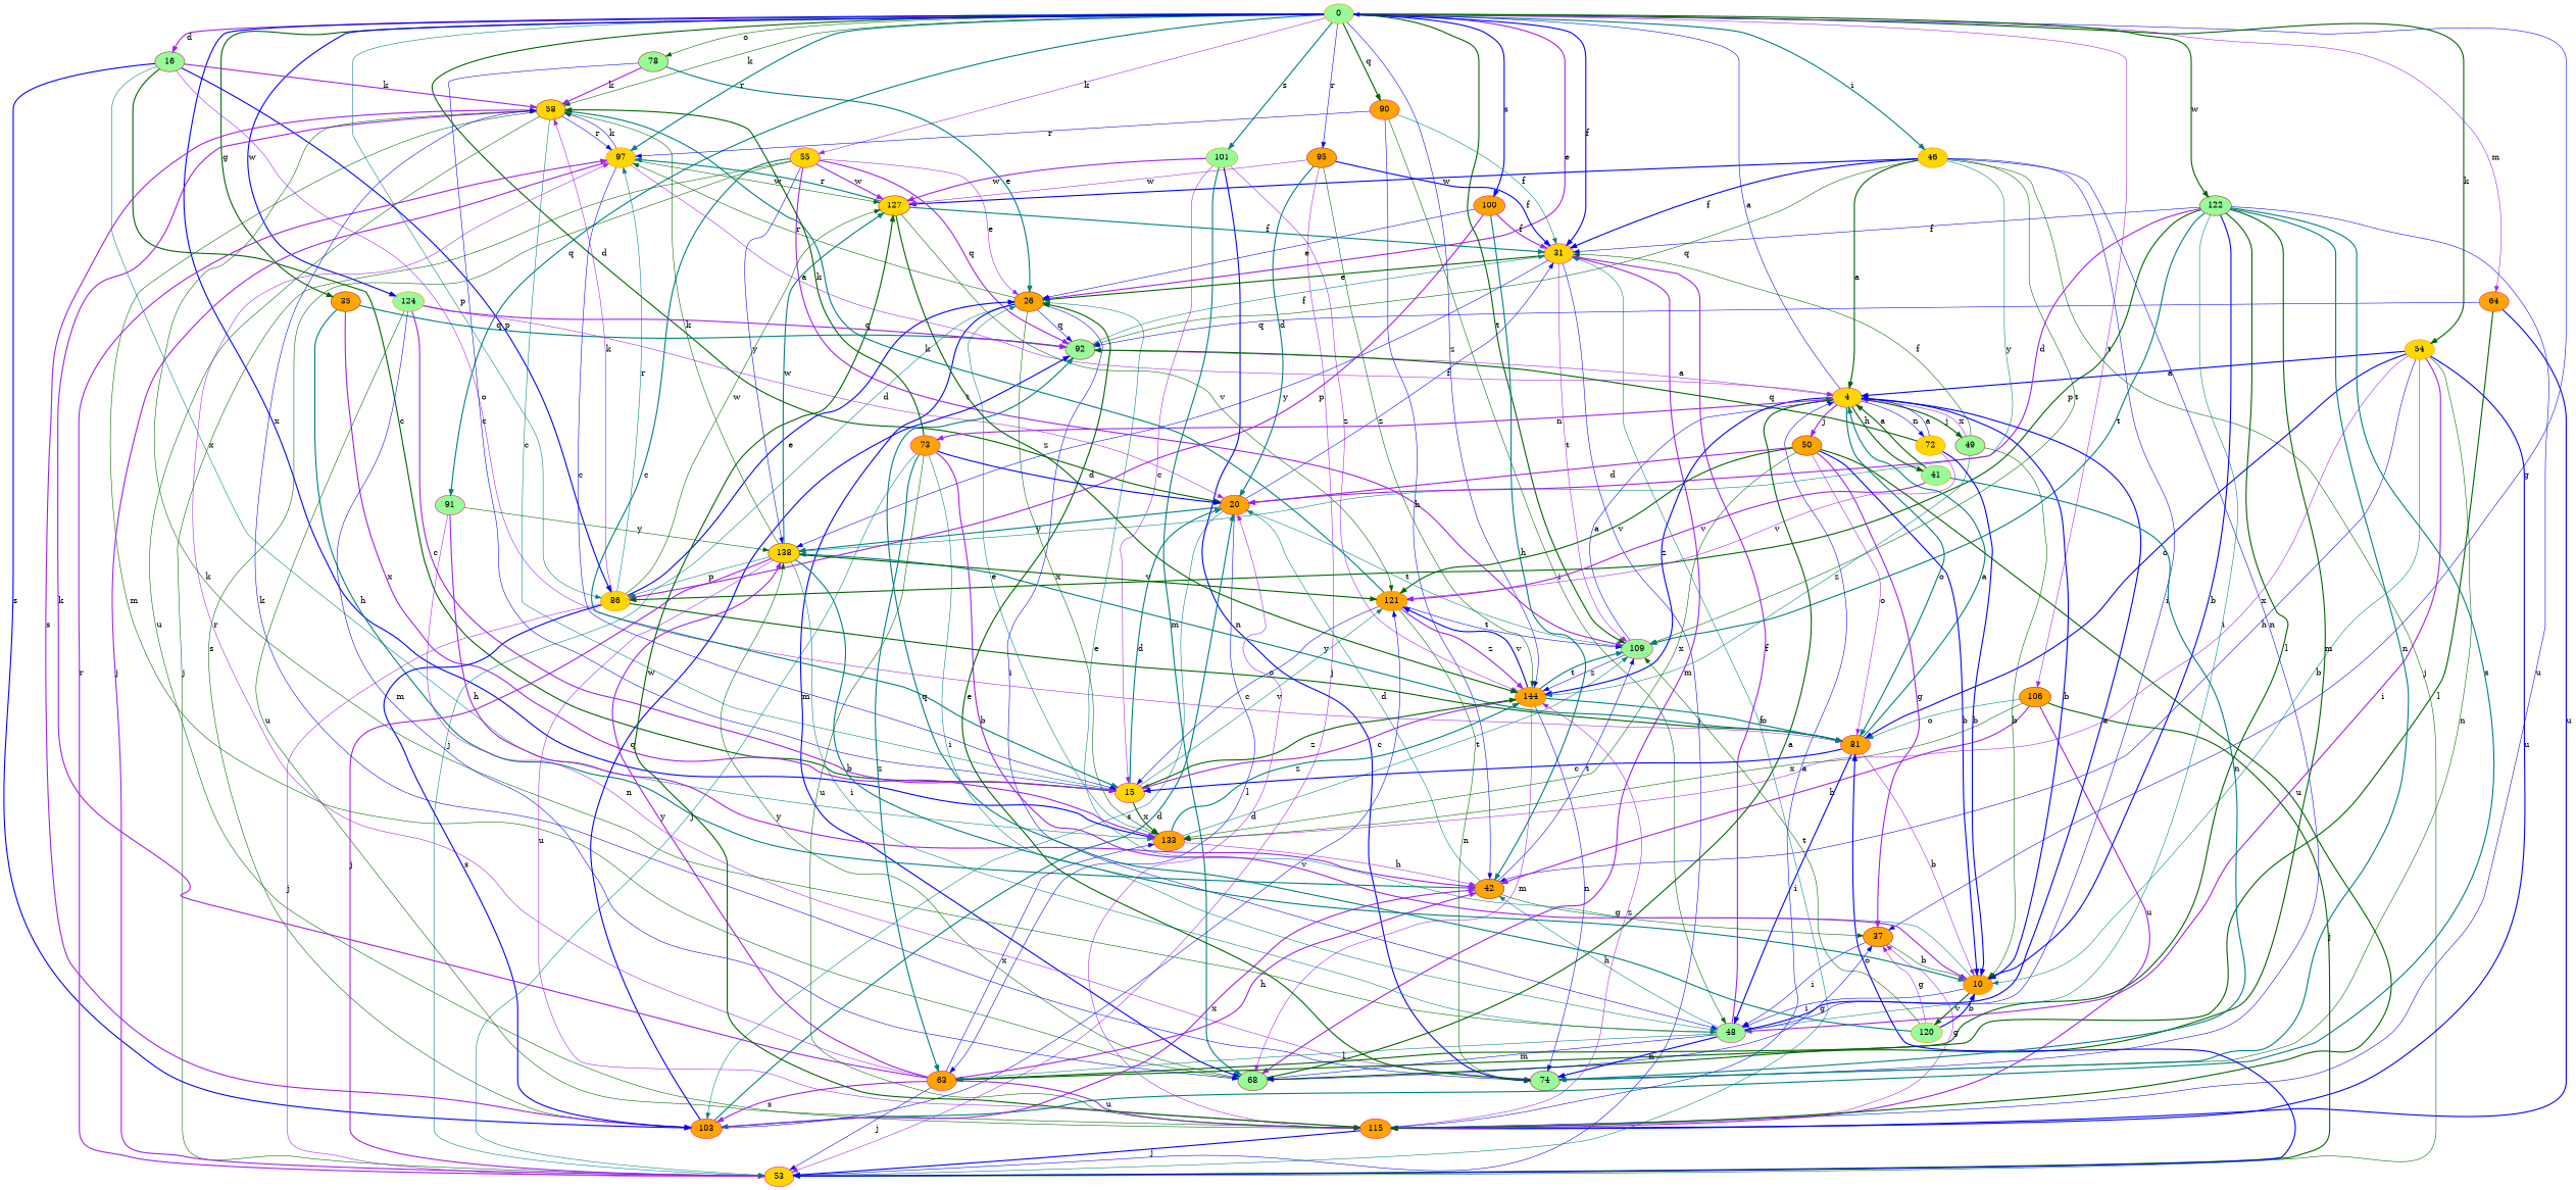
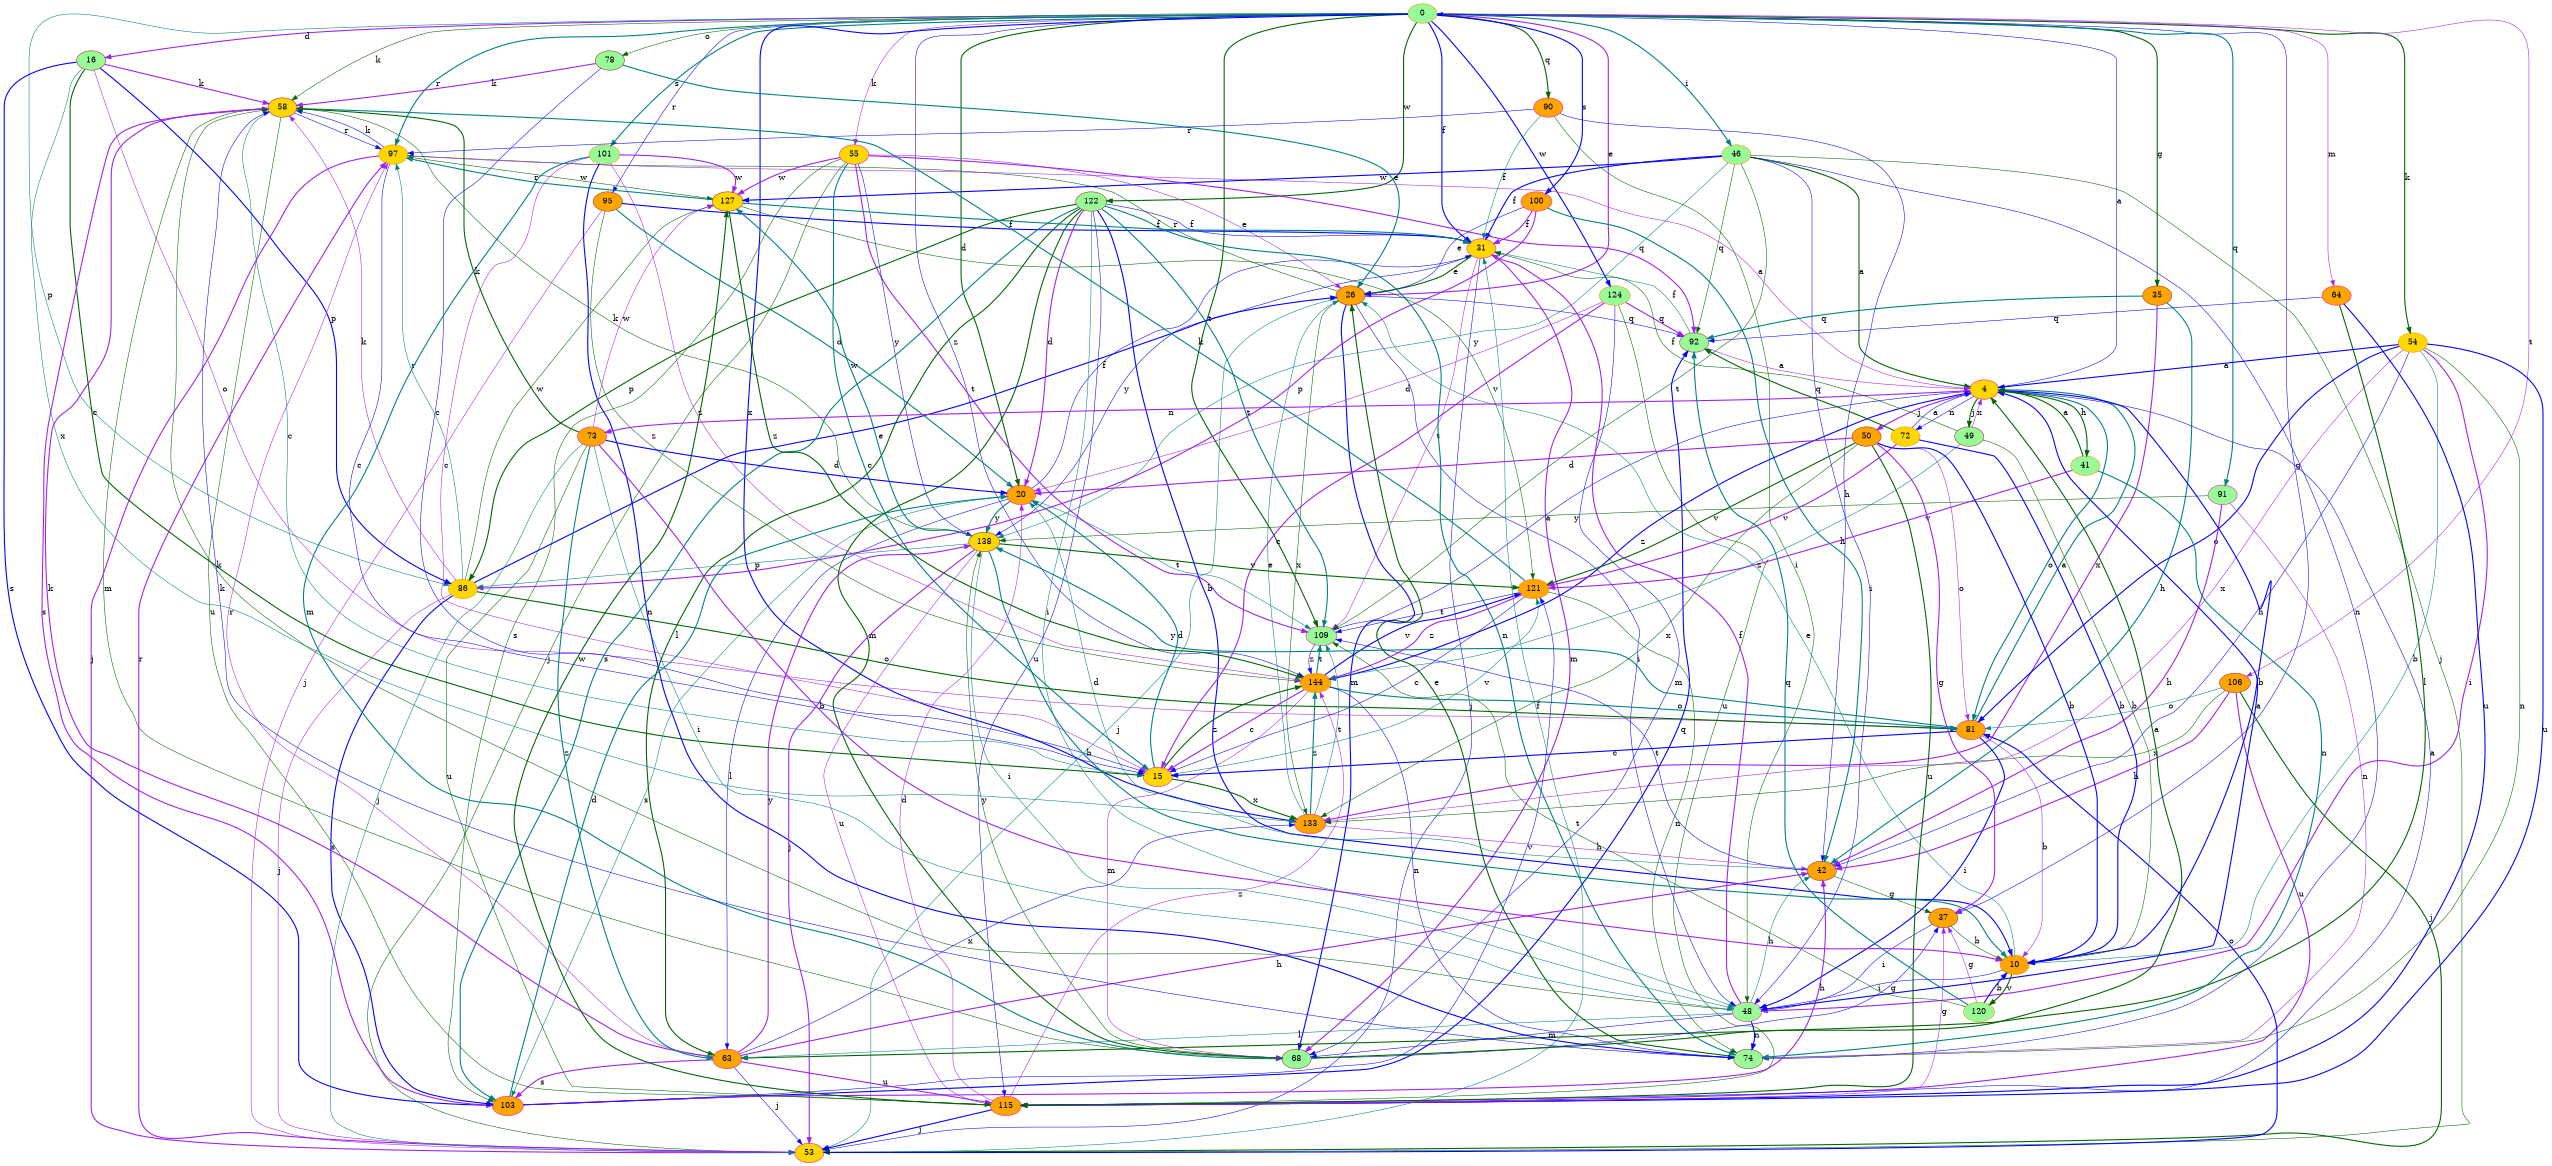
  strict digraph {
    node [color=deeppink fillcolor=orange style=filled]
    edge [color=blue style=bold]
    0 [color=darkorange fillcolor=palegreen]
    16 [color=brown fillcolor=palegreen]
    20
    26 [color=brown]
    31 [fillcolor=gold]
    35 [color=brown]
    37 [color=brown]
-   46 [color=darkorange fillcolor=gold]
+   46 [color=darkorange fillcolor=palegreen]
    54 [color=darkorange fillcolor=gold]
    55 [fillcolor=gold]
    58 [color=brown fillcolor=gold]
    64
    78 [color=brown fillcolor=palegreen]
    86 [color=darkorange fillcolor=gold]
    90
    91 [fillcolor=palegreen]
    95 [color=brown]
    97 [color=darkorange fillcolor=gold]
    100
    101 [color=darkorange fillcolor=palegreen]
    106 [color=brown]
    109 [fillcolor=palegreen]
    122 [color=brown fillcolor=palegreen]
    124 [color=darkorange fillcolor=palegreen]
    133
    144 [color=darkorange]
    81
    15 [fillcolor=gold]
    103
    63
    138 [color=brown fillcolor=gold]
    48 [fillcolor=palegreen]
    53 [fillcolor=gold]
    68 [color=brown fillcolor=palegreen]
    92 [color=brown fillcolor=palegreen]
    42 [color=brown]
    10 [color=darkorange]
    4 [fillcolor=gold]
    74 [color=brown fillcolor=palegreen]
    127 [color=brown fillcolor=gold]
    115
    121 [color=darkorange]
    41 [color=darkorange fillcolor=palegreen]
    49 [color=brown fillcolor=palegreen]
    50 [color=brown]
    72 [color=darkorange fillcolor=gold]
    73
    120 [color=darkorange fillcolor=palegreen]
    0 -> 16 [color=purple label=d]
    0 -> 20 [color=darkgreen label=d]
    0 -> 26 [color=purple label=e]
    0 -> 31 [label=f]
    0 -> 35 [color=darkgreen label=g]
    0 -> 37 [label=g style=solid]
    0 -> 46 [color=teal label=i]
    0 -> 54 [color=darkgreen label=k]
    0 -> 55 [color=purple label=k style=solid]
    0 -> 58 [color=darkgreen label=k style=solid]
    0 -> 64 [color=purple label=m style=solid]
    0 -> 78 [color=darkgreen label=o style=solid]
    0 -> 86 [color=teal label=p style=solid]
    0 -> 90 [color=darkgreen label=q]
    0 -> 91 [color=teal label=q]
    0 -> 95 [label=r style=solid]
    0 -> 97 [color=teal label=r]
    0 -> 100 [label=s]
    0 -> 101 [color=teal label=s]
    0 -> 106 [color=purple label=t style=solid]
    0 -> 109 [color=darkgreen label=t]
    0 -> 122 [color=darkgreen label=w]
    0 -> 124 [label=w]
    0 -> 133 [label=x]
    0 -> 144 [label=z style=solid]
    16 -> 58 [color=purple label=k]
    16 -> 86 [label=p]
    16 -> 133 [color=teal label=x style=solid]
    16 -> 81 [color=purple label=o style=solid]
    16 -> 15 [color=darkgreen label=c]
    16 -> 103 [label=s]
    20 -> 31 [label=f style=solid]
    20 -> 109 [color=teal label=t style=solid]
    20 -> 103 [color=teal label=s style=solid]
    20 -> 63 [label=l style=solid]
    20 -> 138 [color=teal label=y]
    26 -> 97 [color=darkgreen label=r style=solid]
    26 -> 133 [color=darkgreen label=x style=solid]
    26 -> 48 [label=i style=solid]
    26 -> 53 [color=teal label=j style=solid]
    26 -> 68 [label=m]
    26 -> 92 [label=q style=solid]
    31 -> 26 [color=darkgreen label=e]
    31 -> 109 [color=purple label=t style=solid]
    31 -> 138 [label=y style=solid]
    31 -> 53 [label=j style=solid]
    31 -> 68 [color=purple label=m]
    35 -> 133 [color=purple label=x]
    35 -> 92 [color=teal label=q]
    35 -> 42 [color=teal label=h]
    37 -> 48 [label=i style=solid]
    37 -> 10 [color=darkgreen label=b style=solid]
    46 -> 31 [label=f]
    46 -> 109 [color=darkgreen label=t style=solid]
    46 -> 138 [color=teal label=y style=solid]
    46 -> 48 [label=i style=solid]
    46 -> 53 [color=darkgreen label=j style=solid]
    46 -> 92 [color=darkgreen label=q style=solid]
    46 -> 4 [color=darkgreen label=a]
    46 -> 74 [label=n style=solid]
    46 -> 127 [label=w]
    54 -> 133 [color=purple label=x style=solid]
    54 -> 81 [label=o]
    54 -> 48 [color=purple label=i]
    54 -> 42 [label=h style=solid]
    54 -> 10 [color=teal label=b style=solid]
    54 -> 4 [label=a]
    54 -> 74 [color=darkgreen label=n style=solid]
    54 -> 115 [label=u]
    55 -> 26 [color=purple label=e style=solid]
    55 -> 109 [color=purple label=t]
    55 -> 15 [color=teal label=c]
    55 -> 103 [color=darkgreen label=s style=solid]
    55 -> 138 [label=y style=solid]
    55 -> 53 [color=darkgreen label=j style=solid]
    55 -> 92 [color=purple label=q]
    55 -> 127 [color=purple label=w]
    58 -> 97 [label=r style=solid]
    58 -> 15 [color=teal label=c style=solid]
    58 -> 103 [color=purple label=s]
    58 -> 68 [color=darkgreen label=m style=solid]
    58 -> 115 [color=darkgreen label=u style=solid]
    64 -> 63 [color=darkgreen label=l]
    64 -> 92 [label=q style=solid]
    64 -> 115 [label=u]
    78 -> 26 [color=teal label=e]
    78 -> 58 [color=purple label=k]
    78 -> 15 [label=c style=solid]
    86 -> 26 [label=e]
    86 -> 58 [color=purple label=k style=solid]
    86 -> 97 [color=teal label=r style=solid]
    86 -> 81 [color=darkgreen label=o]
    86 -> 103 [label=s]
    86 -> 53 [color=purple label=j style=solid]
    86 -> 127 [color=darkgreen label=w style=solid]
    90 -> 31 [color=teal label=f style=solid]
    90 -> 97 [label=r style=solid]
    90 -> 48 [color=darkgreen label=i style=solid]
    90 -> 42 [label=h style=solid]
    91 -> 138 [color=darkgreen label=y style=solid]
    91 -> 42 [color=purple label=h]
    91 -> 74 [color=purple label=n style=solid]
    95 -> 20 [color=teal label=d]
    95 -> 31 [label=f]
    95 -> 144 [color=darkgreen label=z style=solid]
    95 -> 53 [color=purple label=j style=solid]
    97 -> 58 [label=k style=solid]
    97 -> 15 [label=c style=solid]
    97 -> 53 [color=purple label=j]
    97 -> 4 [color=purple label=a style=solid]
    97 -> 127 [color=darkgreen label=w style=solid]
    100 -> 26 [label=e style=solid]
    100 -> 31 [color=purple label=f]
    100 -> 86 [color=purple label=p]
    100 -> 42 [color=teal label=h]
    101 -> 144 [color=purple label=z style=solid]
    101 -> 15 [color=purple label=c style=solid]
    101 -> 68 [color=teal label=m]
    101 -> 74 [label=n]
    101 -> 127 [color=purple label=w]
    106 -> 133 [color=darkgreen label=x style=solid]
    106 -> 81 [color=teal label=o style=solid]
    106 -> 53 [color=darkgreen label=j]
    106 -> 42 [color=purple label=h]
    106 -> 115 [color=purple label=u]
    109 -> 144 [label=z style=solid]
    109 -> 4 [label=a style=solid]
    122 -> 20 [color=purple label=d]
    122 -> 31 [label=f style=solid]
    122 -> 86 [color=darkgreen label=p]
    122 -> 109 [color=teal label=t]
    122 -> 103 [color=teal label=s]
    122 -> 63 [color=darkgreen label=l]
    122 -> 48 [color=teal label=i style=solid]
    122 -> 68 [color=darkgreen label=m]
    122 -> 10 [label=b]
    122 -> 74 [color=teal label=n]
    122 -> 115 [label=u style=solid]
    124 -> 20 [color=purple label=d style=solid]
    124 -> 15 [color=purple label=c]
    124 -> 68 [label=m style=solid]
    124 -> 92 [color=purple label=q]
    124 -> 115 [color=darkgreen label=u style=solid]
    133 -> 26 [color=teal label=e style=solid]
    133 -> 109 [color=teal label=t style=solid]
    133 -> 144 [color=teal label=z]
    133 -> 42 [color=purple label=h style=solid]
    144 -> 109 [color=teal label=t]
    144 -> 81 [color=teal label=o]
    144 -> 15 [color=purple label=c]
    144 -> 68 [color=purple label=m style=solid]
    144 -> 74 [label=n style=solid]
    144 -> 121 [label=v]
    81 -> 15 [label=c]
    81 -> 138 [color=teal label=y]
    81 -> 48 [label=i]
    81 -> 10 [color=purple label=b style=solid]
    81 -> 4 [color=teal label=a]
    15 -> 20 [color=teal label=d]
    15 -> 133 [color=darkgreen label=x]
    15 -> 144 [color=darkgreen label=z]
    15 -> 121 [color=teal label=v style=solid]
    103 -> 20 [color=teal label=d]
    103 -> 92 [label=q]
-   103 -> 42 [color=purple label=x]
+   103 -> 42 [color=purple label=h]
    103 -> 121 [label=v style=solid]
    63 -> 58 [color=purple label=k]
    63 -> 97 [color=purple label=r style=solid]
    63 -> 133 [label=x style=solid]
    63 -> 103 [color=purple label=s]
    63 -> 138 [color=purple label=y]
    63 -> 53 [label=j style=solid]
    63 -> 42 [color=purple label=h]
    63 -> 115 [color=purple label=u]
    138 -> 58 [color=darkgreen label=k style=solid]
    138 -> 86 [color=teal label=p style=solid]
    138 -> 48 [color=teal label=i style=solid]
    138 -> 53 [color=purple label=j]
    138 -> 10 [color=teal label=b]
    138 -> 127 [color=teal label=w]
    138 -> 115 [color=purple label=u style=solid]
    138 -> 121 [color=darkgreen label=v]
    48 -> 31 [color=purple label=f]
    48 -> 58 [color=darkgreen label=k style=solid]
    48 -> 63 [color=teal label=l style=solid]
    48 -> 68 [label=m style=solid]
    48 -> 42 [color=teal label=h style=solid]
    48 -> 4 [label=a]
    48 -> 74 [label=n]
    53 -> 31 [color=teal label=f style=solid]
    53 -> 97 [color=purple label=r]
    53 -> 81 [label=o]
    68 -> 37 [label=g style=solid]
    68 -> 138 [color=darkgreen label=y style=solid]
    68 -> 4 [color=darkgreen label=a]
    92 -> 31 [color=teal label=f style=solid]
    92 -> 4 [color=purple label=a style=solid]
    42 -> 20 [color=teal label=d style=solid]
    42 -> 37 [color=darkgreen label=g style=solid]
    42 -> 109 [label=t style=solid]
    10 -> 26 [color=teal label=e style=solid]
    10 -> 48 [label=i style=solid]
    10 -> 120 [color=darkgreen label=v]
    4 -> 0 [label=a style=solid]
    4 -> 144 [label=z]
    4 -> 81 [color=teal label=o]
    4 -> 10 [label=b]
    4 -> 41 [color=darkgreen label=h]
    4 -> 49 [color=darkgreen label=j]
    4 -> 50 [color=purple label=j]
    4 -> 72 [label=n style=solid]
    4 -> 73 [color=purple label=n]
    74 -> 26 [color=darkgreen label=e]
    74 -> 58 [label=k style=solid]
    127 -> 31 [color=teal label=f]
    127 -> 97 [color=teal label=r]
    127 -> 144 [color=darkgreen label=z]
    127 -> 121 [color=darkgreen label=v style=solid]
    115 -> 20 [color=purple label=d style=solid]
    115 -> 37 [color=purple label=g style=solid]
    115 -> 144 [color=purple label=z style=solid]
    115 -> 53 [label=j]
    115 -> 4 [label=a style=solid]
    115 -> 127 [color=darkgreen label=w]
    121 -> 58 [color=teal label=k]
    121 -> 109 [label=t style=solid]
    121 -> 144 [color=purple label=z]
    121 -> 15 [label=c style=solid]
    121 -> 74 [color=darkgreen label=n style=solid]
    41 -> 4 [color=darkgreen label=a]
    41 -> 74 [color=teal label=n]
    41 -> 121 [color=purple label=v]
    49 -> 31 [color=darkgreen label=f style=solid]
    49 -> 144 [color=teal label=z style=solid]
    49 -> 10 [color=darkgreen label=b style=solid]
    49 -> 4 [color=purple label=x style=solid]
    50 -> 20 [color=purple label=d]
    50 -> 37 [color=purple label=g]
    50 -> 133 [color=darkgreen label=x style=solid]
    50 -> 81 [color=purple label=o style=solid]
    50 -> 10 [label=b]
    50 -> 115 [color=darkgreen label=u]
    50 -> 121 [color=darkgreen label=v]
    72 -> 92 [color=darkgreen label=q]
    72 -> 10 [label=b]
    72 -> 4 [label=a style=solid]
-   72 -> 121 [color=purple label=v style=solid]
+   72 -> 121 [color=purple label=v]
    73 -> 20 [label=d]
    73 -> 58 [color=darkgreen label=k]
    73 -> 63 [color=teal label=z]
    73 -> 48 [color=teal label=i style=solid]
    73 -> 53 [color=teal label=j style=solid]
    73 -> 10 [color=purple label=b]
-   95 -> 127 [color=purple label=w style=solid]
+   73 -> 127 [color=purple label=w style=solid]
    73 -> 115 [color=darkgreen label=u style=solid]
    120 -> 37 [color=purple label=g style=solid]
    120 -> 109 [color=darkgreen label=t style=solid]
    120 -> 92 [color=teal label=q]
    120 -> 10 [label=b]
  }
